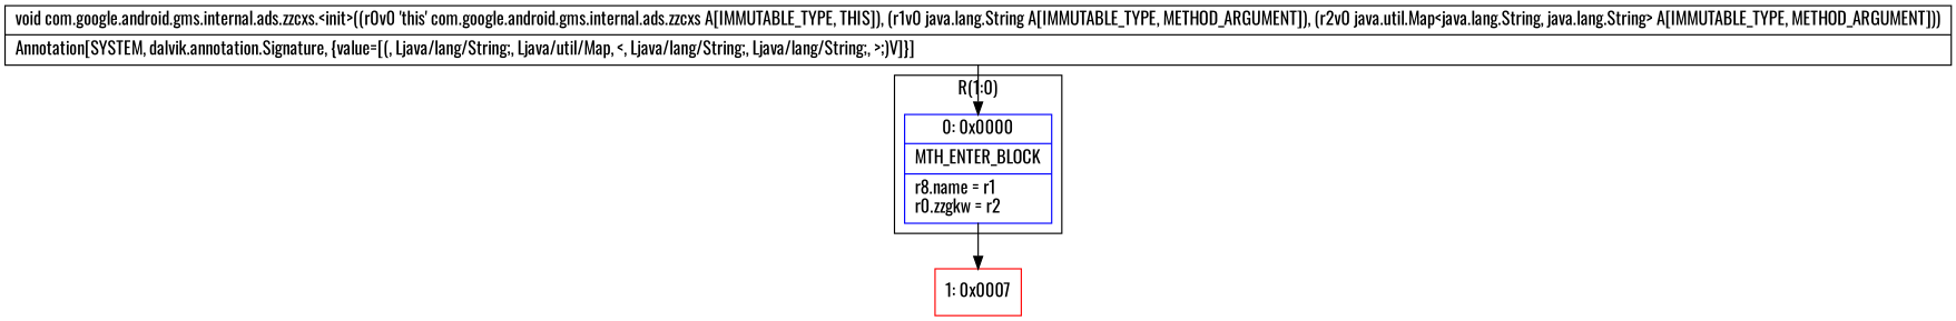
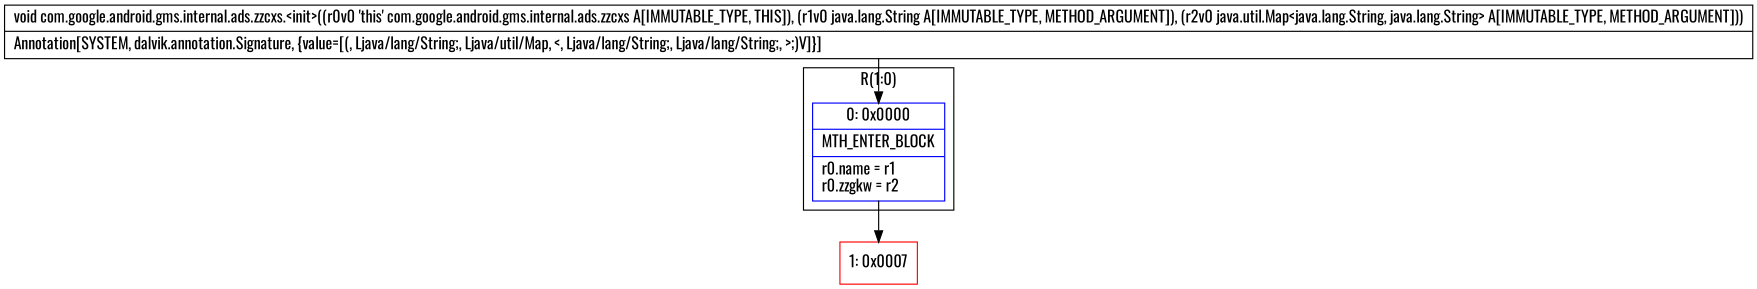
  digraph {
    fontname=Oswald
    node [shape=record fontname=Oswald]
    edge [fontname=Oswald]
-   n1 [color=blue label="{0\:\ 0x0000|MTH_ENTER_BLOCK\l|r8.name = r1\lr0.zzgkw = r2\l}"]
+   n1 [color=blue label="{0\:\ 0x0000|MTH_ENTER_BLOCK\l|r0.name = r1\lr0.zzgkw = r2\l}"]
    n2 [color=red label="{1\:\ 0x0007}"]
    n3 [label="{void com.google.android.gms.internal.ads.zzcxs.\<init\>((r0v0 'this' com.google.android.gms.internal.ads.zzcxs A[IMMUTABLE_TYPE, THIS]), (r1v0 java.lang.String A[IMMUTABLE_TYPE, METHOD_ARGUMENT]), (r2v0 java.util.Map\<java.lang.String, java.lang.String\> A[IMMUTABLE_TYPE, METHOD_ARGUMENT]))  | Annotation[SYSTEM, dalvik.annotation.Signature, \{value=[(, Ljava\/lang\/String;, Ljava\/util\/Map, \<, Ljava\/lang\/String;, Ljava\/lang\/String;, \>;)V]\}]\l}"]
    subgraph cluster_1 {
      label="R(1:0)"
      n1
    }
    n1 -> n2
    n3 -> n1
  }
